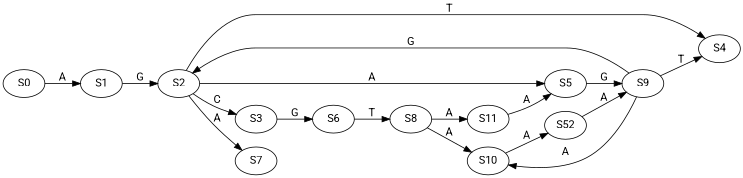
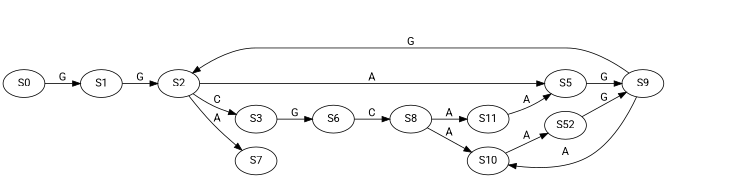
  strict digraph {
    fontname=Roboto
    rankdir=LR
    node [fontname=Roboto]
    edge [fontname=Roboto]
    S0
    S1
    S2
    S3
-   S4
    S5
    S7
    S6
    S9
    S8
    S10
    S11
    n13 [label=S52]
-   S0 -> S1 [label=A]
+   S0 -> S1 [label=G]
    S1 -> S2 [label=G]
    S2 -> S3 [label=C]
-   S2 -> S4 [label=T]
    S2 -> S5 [label=A]
    S2 -> S7 [label=A]
    S3 -> S6 [label=G]
    S5 -> S9 [label=G]
-   S6 -> S8 [label=T]
+   S6 -> S8 [label=C]
    S9 -> S2 [label=G]
-   S9 -> S4 [label=T]
    S9 -> S10 [label=A]
    S8 -> S10 [label=A]
    S8 -> S11 [label=A]
    S10 -> n13 [label=A]
    S11 -> S5 [label=A]
-   n13 -> S9 [label=A]
+   n13 -> S9 [label=G]
  }
